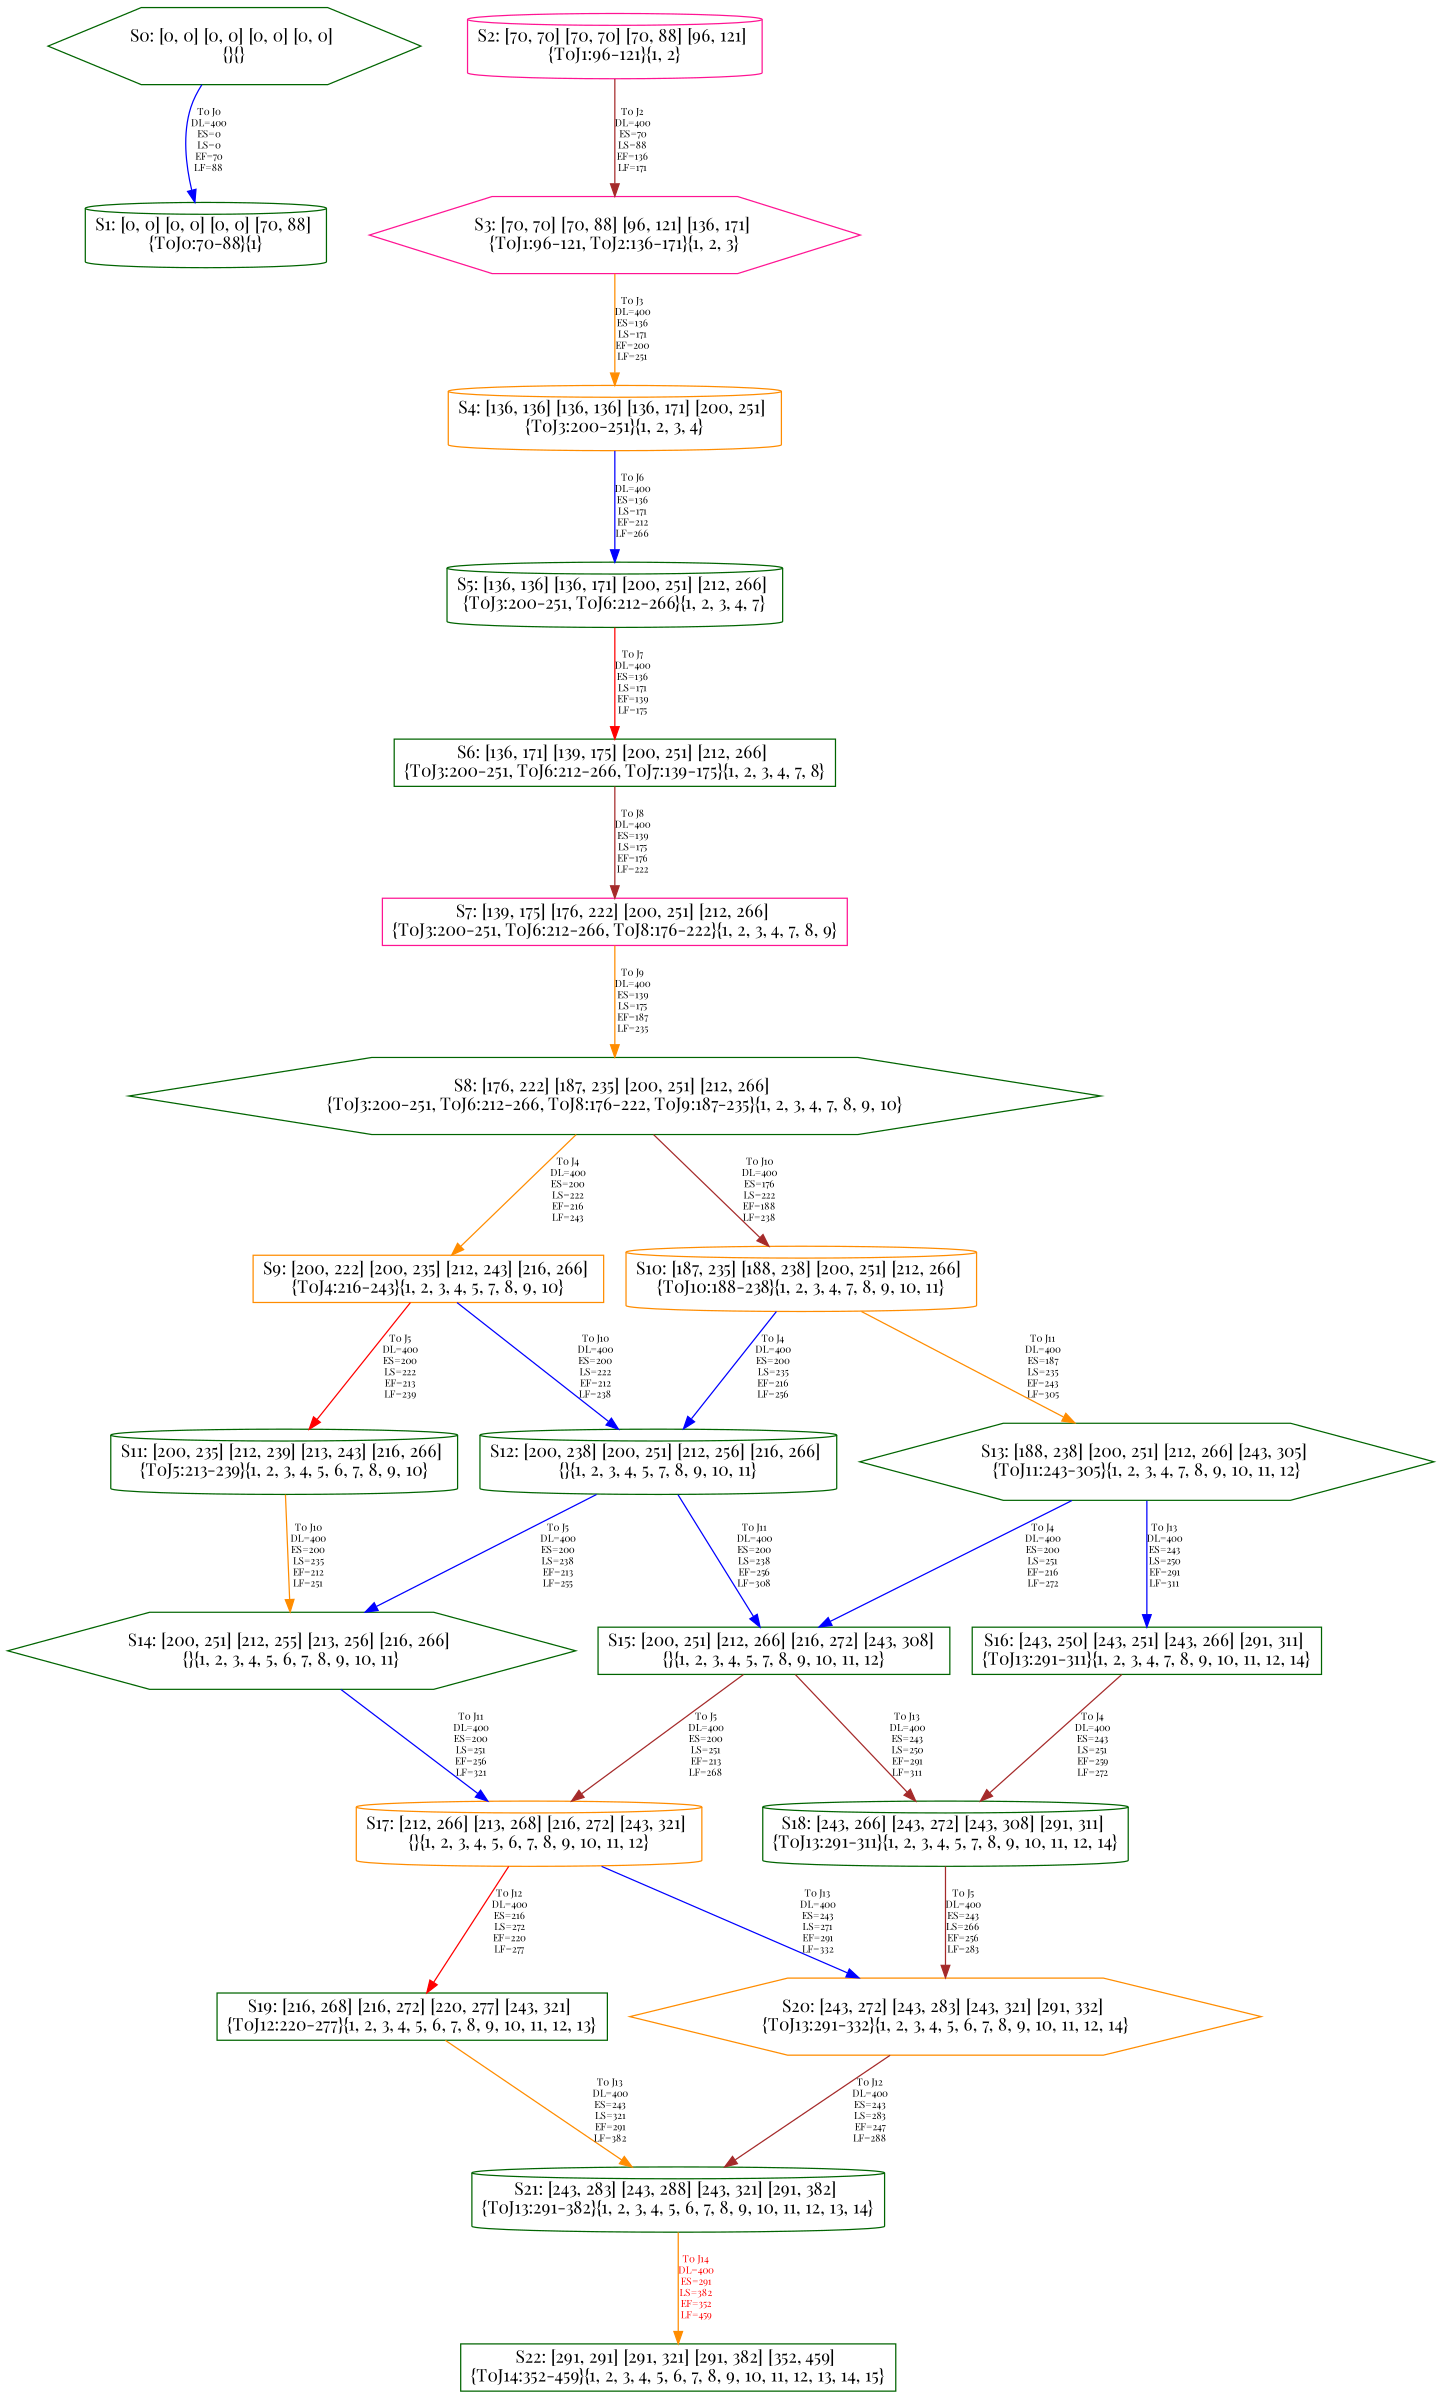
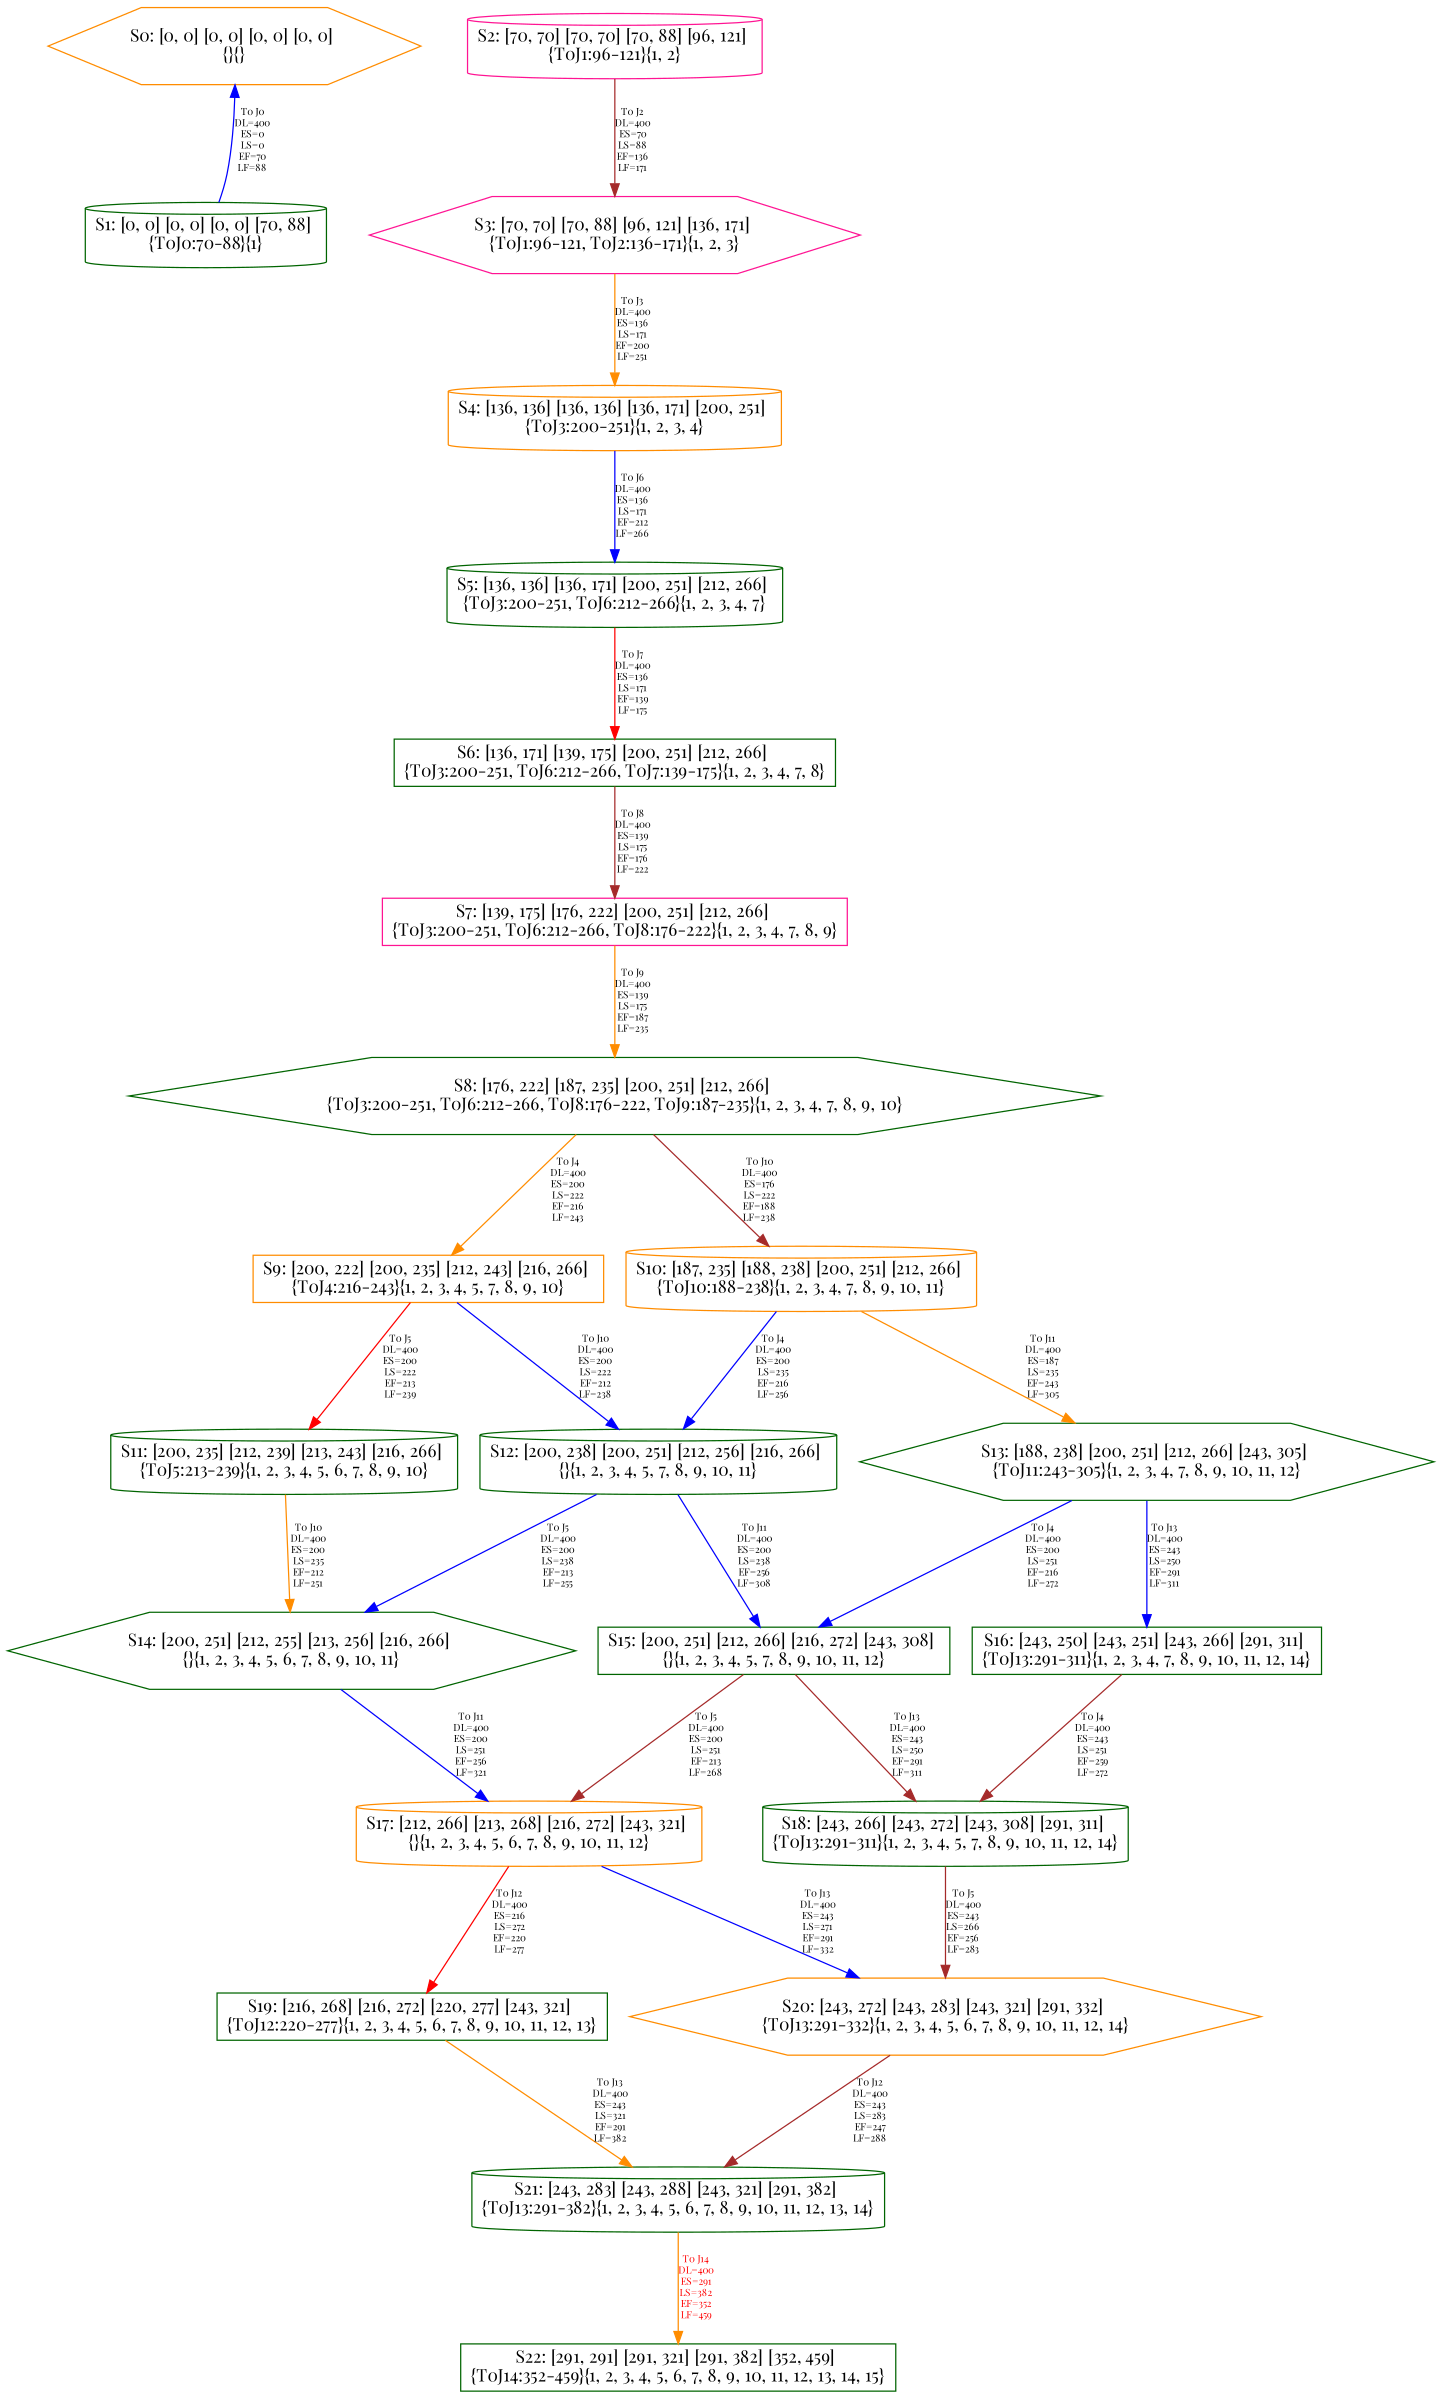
  digraph {
    fontname="Playfair Display"
    node [color=darkgreen fontname="Playfair Display" shape=cylinder]
    edge [color=blue fontname="Playfair Display" fontsize=8]
-   n1 [label="S0: [0, 0] [0, 0] [0, 0] [0, 0] \n{}{}" shape=hexagon]
+   n1 [color=darkorange label="S0: [0, 0] [0, 0] [0, 0] [0, 0] \n{}{}" shape=hexagon]
    n2 [label="S1: [0, 0] [0, 0] [0, 0] [70, 88] \n{T0J0:70-88}{1}"]
    n3 [color=deeppink label="S2: [70, 70] [70, 70] [70, 88] [96, 121] \n{T0J1:96-121}{1, 2}"]
    n4 [color=deeppink label="S3: [70, 70] [70, 88] [96, 121] [136, 171] \n{T0J1:96-121, T0J2:136-171}{1, 2, 3}" shape=hexagon]
    n5 [color=darkorange label="S4: [136, 136] [136, 136] [136, 171] [200, 251] \n{T0J3:200-251}{1, 2, 3, 4}"]
    n6 [label="S5: [136, 136] [136, 171] [200, 251] [212, 266] \n{T0J3:200-251, T0J6:212-266}{1, 2, 3, 4, 7}"]
    n7 [label="S6: [136, 171] [139, 175] [200, 251] [212, 266] \n{T0J3:200-251, T0J6:212-266, T0J7:139-175}{1, 2, 3, 4, 7, 8}" shape=box]
    n8 [color=deeppink label="S7: [139, 175] [176, 222] [200, 251] [212, 266] \n{T0J3:200-251, T0J6:212-266, T0J8:176-222}{1, 2, 3, 4, 7, 8, 9}" shape=box]
    n9 [label="S8: [176, 222] [187, 235] [200, 251] [212, 266] \n{T0J3:200-251, T0J6:212-266, T0J8:176-222, T0J9:187-235}{1, 2, 3, 4, 7, 8, 9, 10}" shape=hexagon]
    n10 [color=darkorange label="S9: [200, 222] [200, 235] [212, 243] [216, 266] \n{T0J4:216-243}{1, 2, 3, 4, 5, 7, 8, 9, 10}" shape=box]
    n11 [color=darkorange label="S10: [187, 235] [188, 238] [200, 251] [212, 266] \n{T0J10:188-238}{1, 2, 3, 4, 7, 8, 9, 10, 11}"]
    n12 [label="S11: [200, 235] [212, 239] [213, 243] [216, 266] \n{T0J5:213-239}{1, 2, 3, 4, 5, 6, 7, 8, 9, 10}"]
    n13 [label="S12: [200, 238] [200, 251] [212, 256] [216, 266] \n{}{1, 2, 3, 4, 5, 7, 8, 9, 10, 11}"]
    n14 [label="S13: [188, 238] [200, 251] [212, 266] [243, 305] \n{T0J11:243-305}{1, 2, 3, 4, 7, 8, 9, 10, 11, 12}" shape=hexagon]
    n15 [label="S14: [200, 251] [212, 255] [213, 256] [216, 266] \n{}{1, 2, 3, 4, 5, 6, 7, 8, 9, 10, 11}" shape=hexagon]
    n16 [label="S15: [200, 251] [212, 266] [216, 272] [243, 308] \n{}{1, 2, 3, 4, 5, 7, 8, 9, 10, 11, 12}" shape=box]
    n17 [label="S16: [243, 250] [243, 251] [243, 266] [291, 311] \n{T0J13:291-311}{1, 2, 3, 4, 7, 8, 9, 10, 11, 12, 14}" shape=box]
    n18 [color=darkorange label="S17: [212, 266] [213, 268] [216, 272] [243, 321] \n{}{1, 2, 3, 4, 5, 6, 7, 8, 9, 10, 11, 12}"]
    n19 [label="S18: [243, 266] [243, 272] [243, 308] [291, 311] \n{T0J13:291-311}{1, 2, 3, 4, 5, 7, 8, 9, 10, 11, 12, 14}"]
    n20 [label="S19: [216, 268] [216, 272] [220, 277] [243, 321] \n{T0J12:220-277}{1, 2, 3, 4, 5, 6, 7, 8, 9, 10, 11, 12, 13}" shape=box]
    n21 [color=darkorange label="S20: [243, 272] [243, 283] [243, 321] [291, 332] \n{T0J13:291-332}{1, 2, 3, 4, 5, 6, 7, 8, 9, 10, 11, 12, 14}" shape=hexagon]
    n22 [label="S21: [243, 283] [243, 288] [243, 321] [291, 382] \n{T0J13:291-382}{1, 2, 3, 4, 5, 6, 7, 8, 9, 10, 11, 12, 13, 14}"]
    n23 [label="S22: [291, 291] [291, 321] [291, 382] [352, 459] \n{T0J14:352-459}{1, 2, 3, 4, 5, 6, 7, 8, 9, 10, 11, 12, 13, 14, 15}" shape=box]
-   n1 -> n2 [label="T0 J0\nDL=400\nES=0\nLS=0\nEF=70\nLF=88"]
+   n2 -> n1 [label="T0 J0\nDL=400\nES=0\nLS=0\nEF=70\nLF=88"]
    n3 -> n4 [color=brown label="T0 J2\nDL=400\nES=70\nLS=88\nEF=136\nLF=171"]
    n4 -> n5 [color=darkorange label="T0 J3\nDL=400\nES=136\nLS=171\nEF=200\nLF=251"]
    n5 -> n6 [label="T0 J6\nDL=400\nES=136\nLS=171\nEF=212\nLF=266"]
    n6 -> n7 [color=red label="T0 J7\nDL=400\nES=136\nLS=171\nEF=139\nLF=175"]
    n7 -> n8 [color=brown label="T0 J8\nDL=400\nES=139\nLS=175\nEF=176\nLF=222"]
    n8 -> n9 [color=darkorange label="T0 J9\nDL=400\nES=139\nLS=175\nEF=187\nLF=235"]
    n9 -> n10 [color=darkorange label="T0 J4\nDL=400\nES=200\nLS=222\nEF=216\nLF=243"]
    n9 -> n11 [color=brown label="T0 J10\nDL=400\nES=176\nLS=222\nEF=188\nLF=238"]
    n10 -> n12 [color=red label="T0 J5\nDL=400\nES=200\nLS=222\nEF=213\nLF=239"]
    n10 -> n13 [label="T0 J10\nDL=400\nES=200\nLS=222\nEF=212\nLF=238"]
    n11 -> n13 [label="T0 J4\nDL=400\nES=200\nLS=235\nEF=216\nLF=256"]
    n11 -> n14 [color=darkorange label="T0 J11\nDL=400\nES=187\nLS=235\nEF=243\nLF=305"]
    n12 -> n15 [color=darkorange label="T0 J10\nDL=400\nES=200\nLS=235\nEF=212\nLF=251"]
    n13 -> n15 [label="T0 J5\nDL=400\nES=200\nLS=238\nEF=213\nLF=255"]
    n13 -> n16 [label="T0 J11\nDL=400\nES=200\nLS=238\nEF=256\nLF=308"]
    n14 -> n16 [label="T0 J4\nDL=400\nES=200\nLS=251\nEF=216\nLF=272"]
    n14 -> n17 [label="T0 J13\nDL=400\nES=243\nLS=250\nEF=291\nLF=311"]
    n15 -> n18 [label="T0 J11\nDL=400\nES=200\nLS=251\nEF=256\nLF=321"]
    n16 -> n18 [color=brown label="T0 J5\nDL=400\nES=200\nLS=251\nEF=213\nLF=268"]
    n16 -> n19 [color=brown label="T0 J13\nDL=400\nES=243\nLS=250\nEF=291\nLF=311"]
    n17 -> n19 [color=brown label="T0 J4\nDL=400\nES=243\nLS=251\nEF=259\nLF=272"]
    n18 -> n20 [color=red label="T0 J12\nDL=400\nES=216\nLS=272\nEF=220\nLF=277"]
    n18 -> n21 [label="T0 J13\nDL=400\nES=243\nLS=271\nEF=291\nLF=332"]
    n19 -> n21 [color=brown label="T0 J5\nDL=400\nES=243\nLS=266\nEF=256\nLF=283"]
    n20 -> n22 [color=darkorange label="T0 J13\nDL=400\nES=243\nLS=321\nEF=291\nLF=382"]
    n21 -> n22 [color=brown label="T0 J12\nDL=400\nES=243\nLS=283\nEF=247\nLF=288"]
    n22 -> n23 [color=darkorange fontcolor=Red label="T0 J14\nDL=400\nES=291\nLS=382\nEF=352\nLF=459"]
  }
